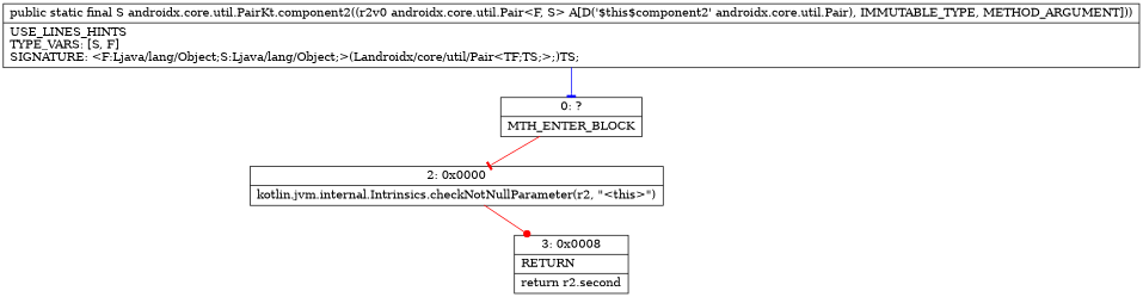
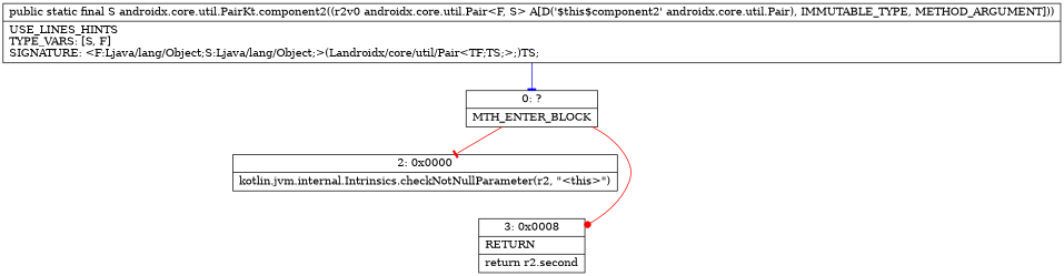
  digraph {
    node [shape=record]
    edge [arrowhead=tee color=red]
    n1 [label="{0\:\ ?|MTH_ENTER_BLOCK\l}"]
    n2 [label="{2\:\ 0x0000|kotlin.jvm.internal.Intrinsics.checkNotNullParameter(r2, \"\<this\>\")\l}"]
    n3 [label="{3\:\ 0x0008|RETURN\l|return r2.second\l}"]
    n4 [label="{public static final S androidx.core.util.PairKt.component2((r2v0 androidx.core.util.Pair\<F, S\> A[D('$this$component2' androidx.core.util.Pair), IMMUTABLE_TYPE, METHOD_ARGUMENT]))  | USE_LINES_HINTS\lTYPE_VARS: [S, F]\lSIGNATURE: \<F:Ljava\/lang\/Object;S:Ljava\/lang\/Object;\>(Landroidx\/core\/util\/Pair\<TF;TS;\>;)TS;\l}"]
    n1 -> n2
-   n2 -> n3 [arrowhead=dot]
+   n1 -> n3 [arrowhead=dot]
    n4 -> n1 [color=blue]
  }
